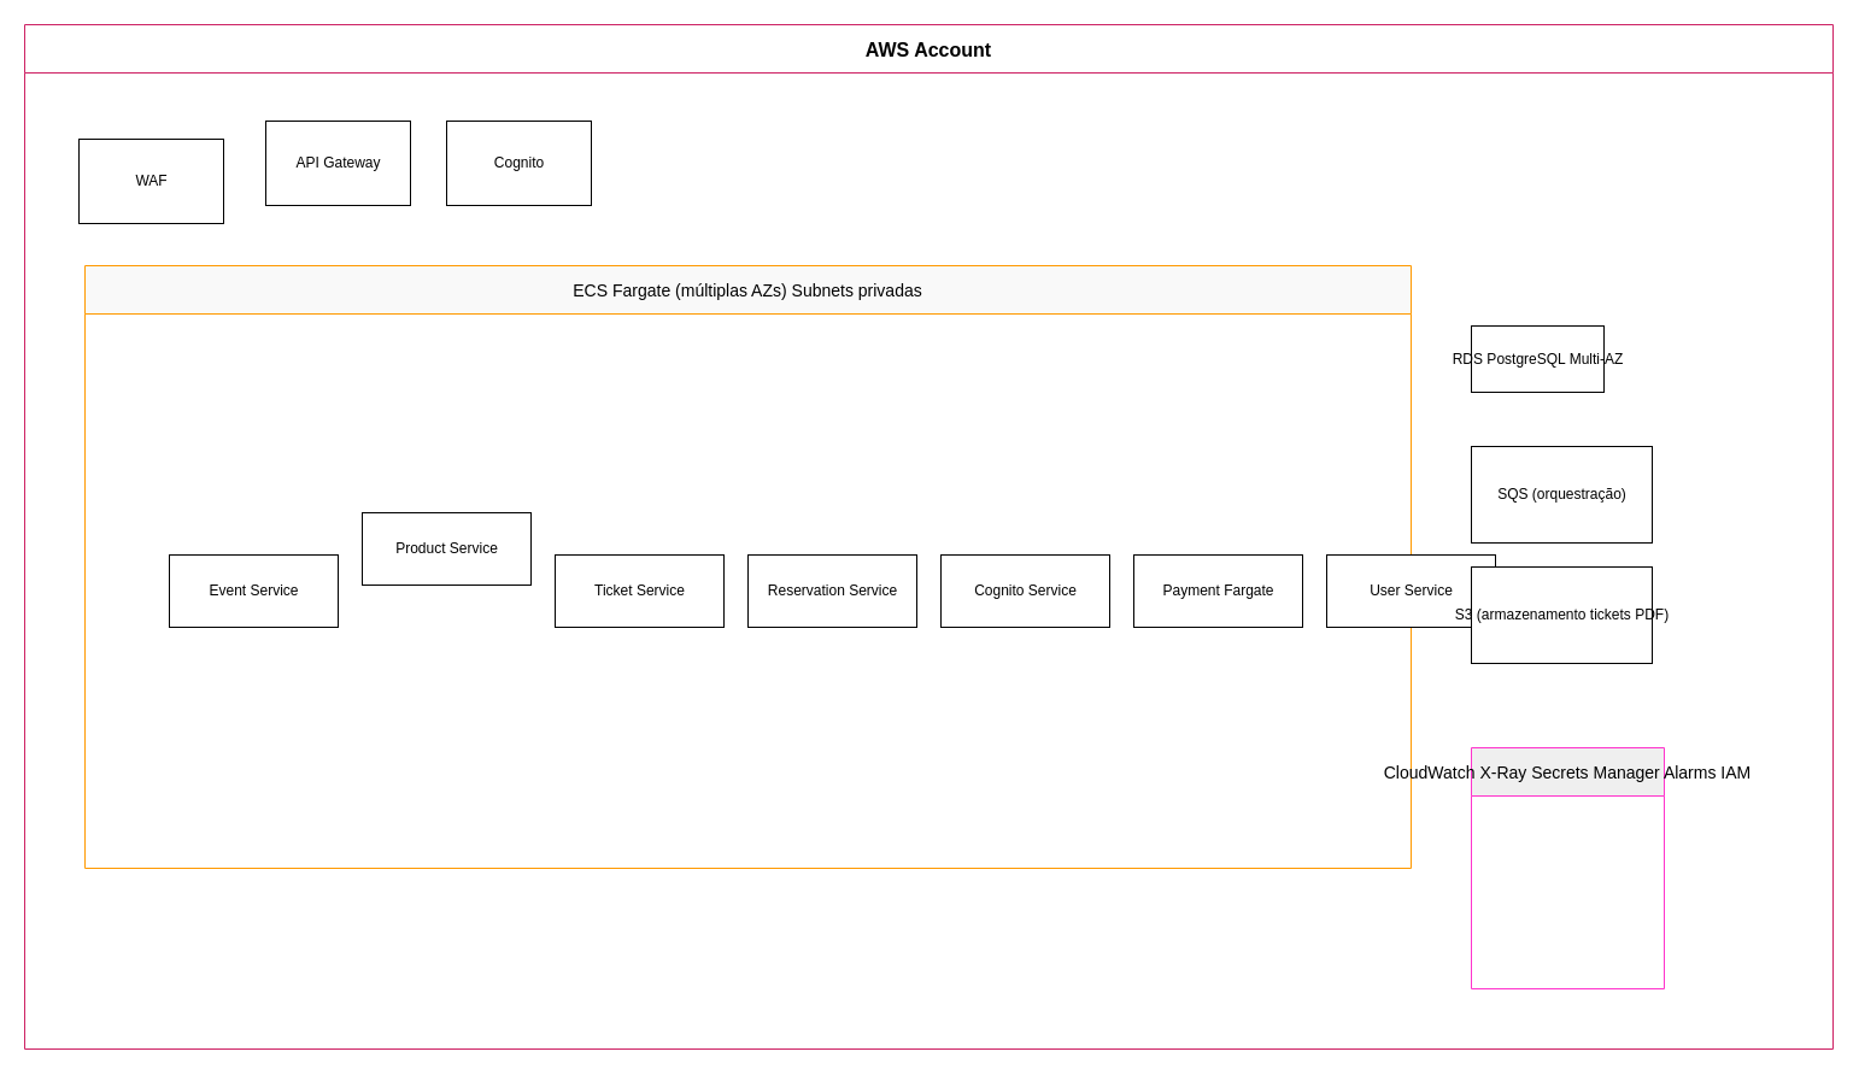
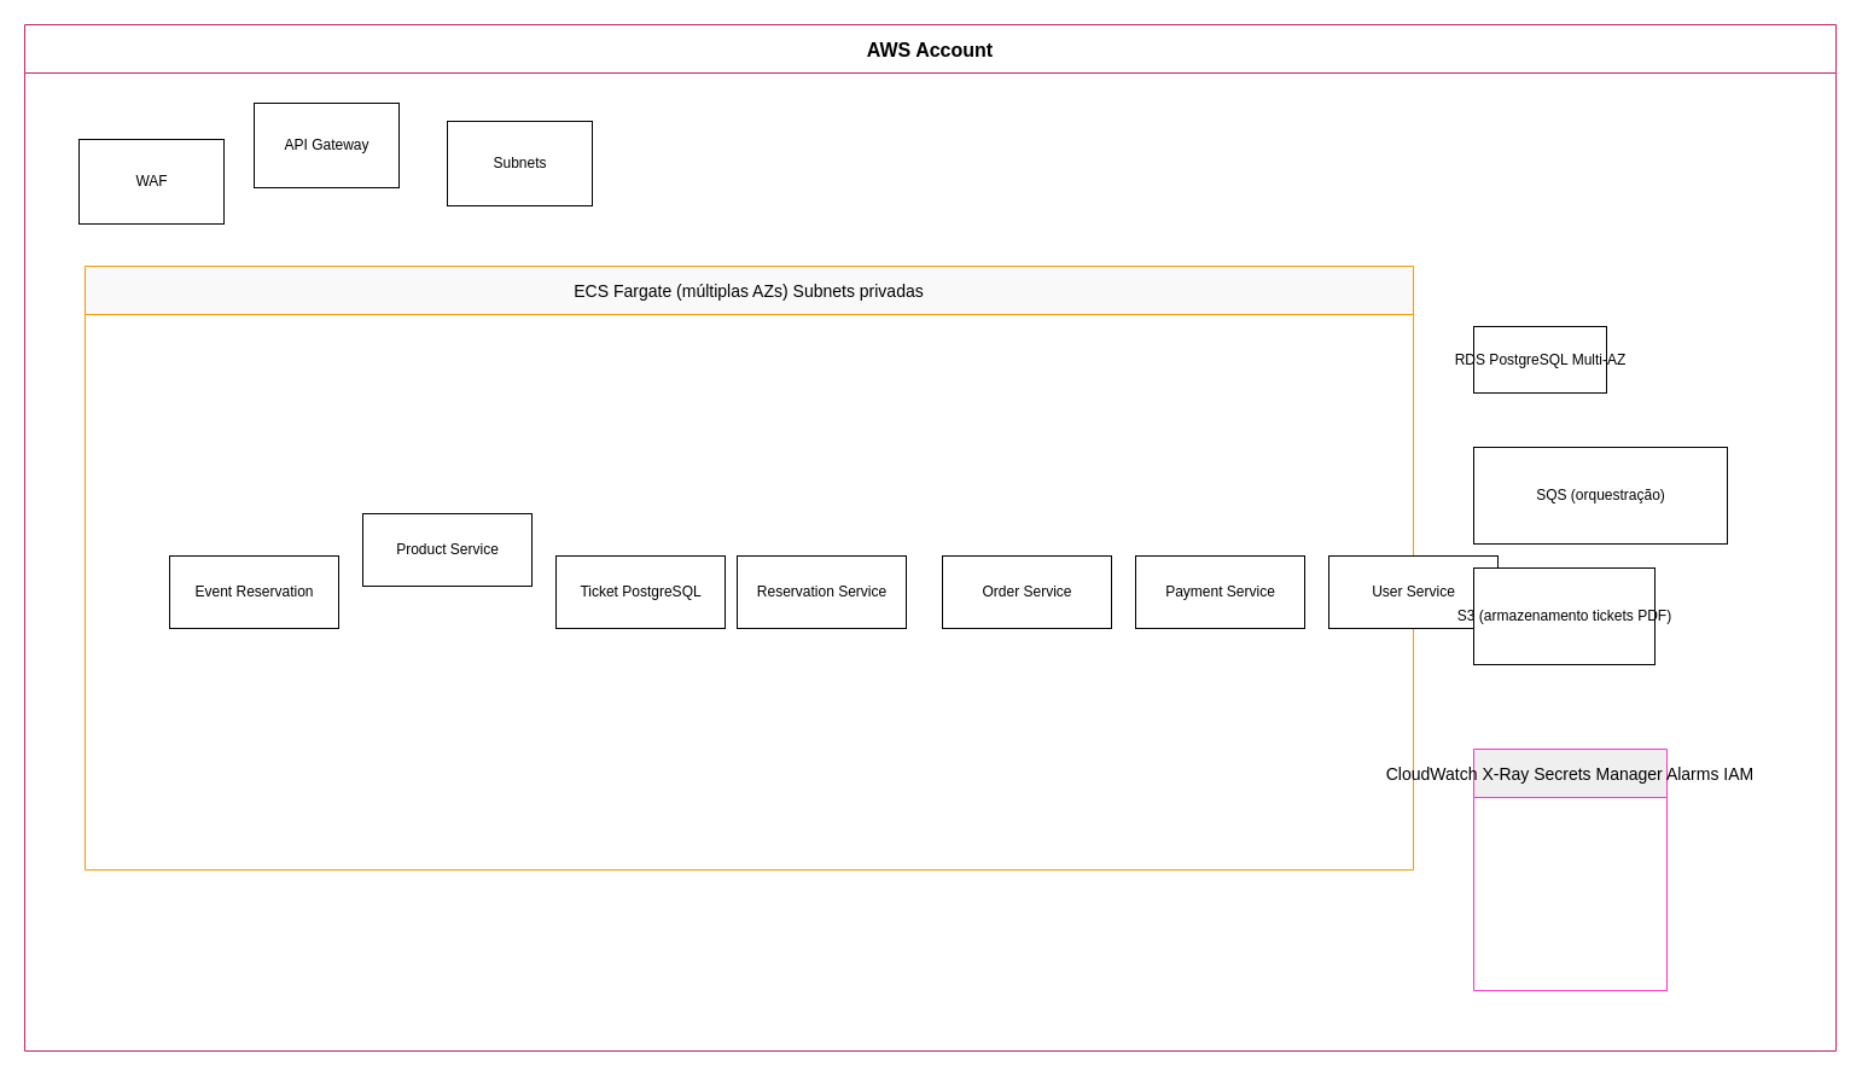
  <mxCell id="0" />
  <mxCell id="1" parent="0" />
  <mxCell id="2" value="AWS Account" style="shape=swimlane;fillColor=#FFFFFF;strokeColor=#CD2264;fontSize=16;fontStyle=1;" vertex="1" parent="1"><mxGeometry x="20" y="20" width="1500" height="850" as="geometry" /></mxCell>
  <mxCell id="3" value="WAF" style="shape=mxgraph.aws4.security_identity_compliance.waf;html=1;" vertex="1" parent="2"><mxGeometry x="45" y="95" width="120" height="70" as="geometry" /></mxCell>
- <mxCell id="4" value="API Gateway" style="shape=mxgraph.aws4.networking_content_delivery.api_gateway;html=1;" vertex="1" parent="2"><mxGeometry x="200" y="80" width="120" height="70" as="geometry" /></mxCell>
- <mxCell id="5" value="Cognito" style="shape=mxgraph.aws4.security_identity_compliance.cognito;html=1;" vertex="1" parent="2"><mxGeometry x="350" y="80" width="120" height="70" as="geometry" /></mxCell>
+ <mxCell id="4" value="API Gateway" style="shape=mxgraph.aws4.networking_content_delivery.api_gateway;html=1;" vertex="1" parent="2"><mxGeometry x="190" y="65" width="120" height="70" as="geometry" /></mxCell>
+ <mxCell id="5" value="Subnets" style="shape=mxgraph.aws4.security_identity_compliance.cognito;html=1;" vertex="1" parent="2"><mxGeometry x="350" y="80" width="120" height="70" as="geometry" /></mxCell>
  <mxCell id="6" value="ECS Fargate (múltiplas AZs) Subnets privadas" style="shape=swimlane;fillColor=#F9F9F9;strokeColor=#FF9900;fontSize=14;" vertex="1" parent="2"><mxGeometry x="50" y="200" width="1100" height="500" as="geometry" /></mxCell>
- <mxCell id="7" value="Event Service" style="shape=mxgraph.aws4.compute.ecs;html=1;" vertex="1" parent="6"><mxGeometry x="70" y="240" width="140" height="60" as="geometry" /></mxCell>
+ <mxCell id="7" value="Event Reservation" style="shape=mxgraph.aws4.compute.ecs;html=1;" vertex="1" parent="6"><mxGeometry x="70" y="240" width="140" height="60" as="geometry" /></mxCell>
  <mxCell id="8" value="Product Service" style="shape=mxgraph.aws4.compute.ecs;html=1;" vertex="1" parent="6"><mxGeometry x="230" y="205" width="140" height="60" as="geometry" /></mxCell>
- <mxCell id="9" value="Ticket Service" style="shape=mxgraph.aws4.compute.ecs;html=1;" vertex="1" parent="6"><mxGeometry x="390" y="240" width="140" height="60" as="geometry" /></mxCell>
- <mxCell id="10" value="Reservation Service" style="shape=mxgraph.aws4.compute.ecs;html=1;" vertex="1" parent="6"><mxGeometry x="550" y="240" width="140" height="60" as="geometry" /></mxCell>
- <mxCell id="11" value="Cognito Service" style="shape=mxgraph.aws4.compute.ecs;html=1;" vertex="1" parent="6"><mxGeometry x="710" y="240" width="140" height="60" as="geometry" /></mxCell>
- <mxCell id="12" value="Payment Fargate" style="shape=mxgraph.aws4.compute.ecs;html=1;" vertex="1" parent="6"><mxGeometry x="870" y="240" width="140" height="60" as="geometry" /></mxCell>
+ <mxCell id="9" value="Ticket PostgreSQL" style="shape=mxgraph.aws4.compute.ecs;html=1;" vertex="1" parent="6"><mxGeometry x="390" y="240" width="140" height="60" as="geometry" /></mxCell>
+ <mxCell id="10" value="Reservation Service" style="shape=mxgraph.aws4.compute.ecs;html=1;" vertex="1" parent="6"><mxGeometry x="540" y="240" width="140" height="60" as="geometry" /></mxCell>
+ <mxCell id="11" value="Order Service" style="shape=mxgraph.aws4.compute.ecs;html=1;" vertex="1" parent="6"><mxGeometry x="710" y="240" width="140" height="60" as="geometry" /></mxCell>
+ <mxCell id="12" value="Payment Service" style="shape=mxgraph.aws4.compute.ecs;html=1;" vertex="1" parent="6"><mxGeometry x="870" y="240" width="140" height="60" as="geometry" /></mxCell>
  <mxCell id="13" value="User Service" style="shape=mxgraph.aws4.compute.ecs;html=1;" vertex="1" parent="6"><mxGeometry x="1030" y="240" width="140" height="60" as="geometry" /></mxCell>
  <mxCell id="14" value="RDS PostgreSQL Multi-AZ" style="shape=mxgraph.aws4.database.rds;html=1;" vertex="1" parent="2"><mxGeometry x="1200" y="250" width="110" height="55" as="geometry" /></mxCell>
- <mxCell id="15" value="SQS (orquestração)" style="shape=mxgraph.aws4.application_integration.sqs;html=1;" vertex="1" parent="2"><mxGeometry x="1200" y="350" width="150" height="80" as="geometry" /></mxCell>
+ <mxCell id="15" value="SQS (orquestração)" style="shape=mxgraph.aws4.application_integration.sqs;html=1;" vertex="1" parent="2"><mxGeometry x="1200" y="350" width="210" height="80" as="geometry" /></mxCell>
  <mxCell id="16" value="S3 (armazenamento tickets PDF)" style="shape=mxgraph.aws4.storage.s3;html=1;" vertex="1" parent="2"><mxGeometry x="1200" y="450" width="150" height="80" as="geometry" /></mxCell>
  <mxCell id="17" value="CloudWatch X-Ray Secrets Manager Alarms IAM" style="shape=swimlane;fillColor=#EFEFEF;strokeColor=#FF33CC;fontSize=14;" vertex="1" parent="2"><mxGeometry x="1200" y="600" width="160" height="200" as="geometry" /></mxCell>
